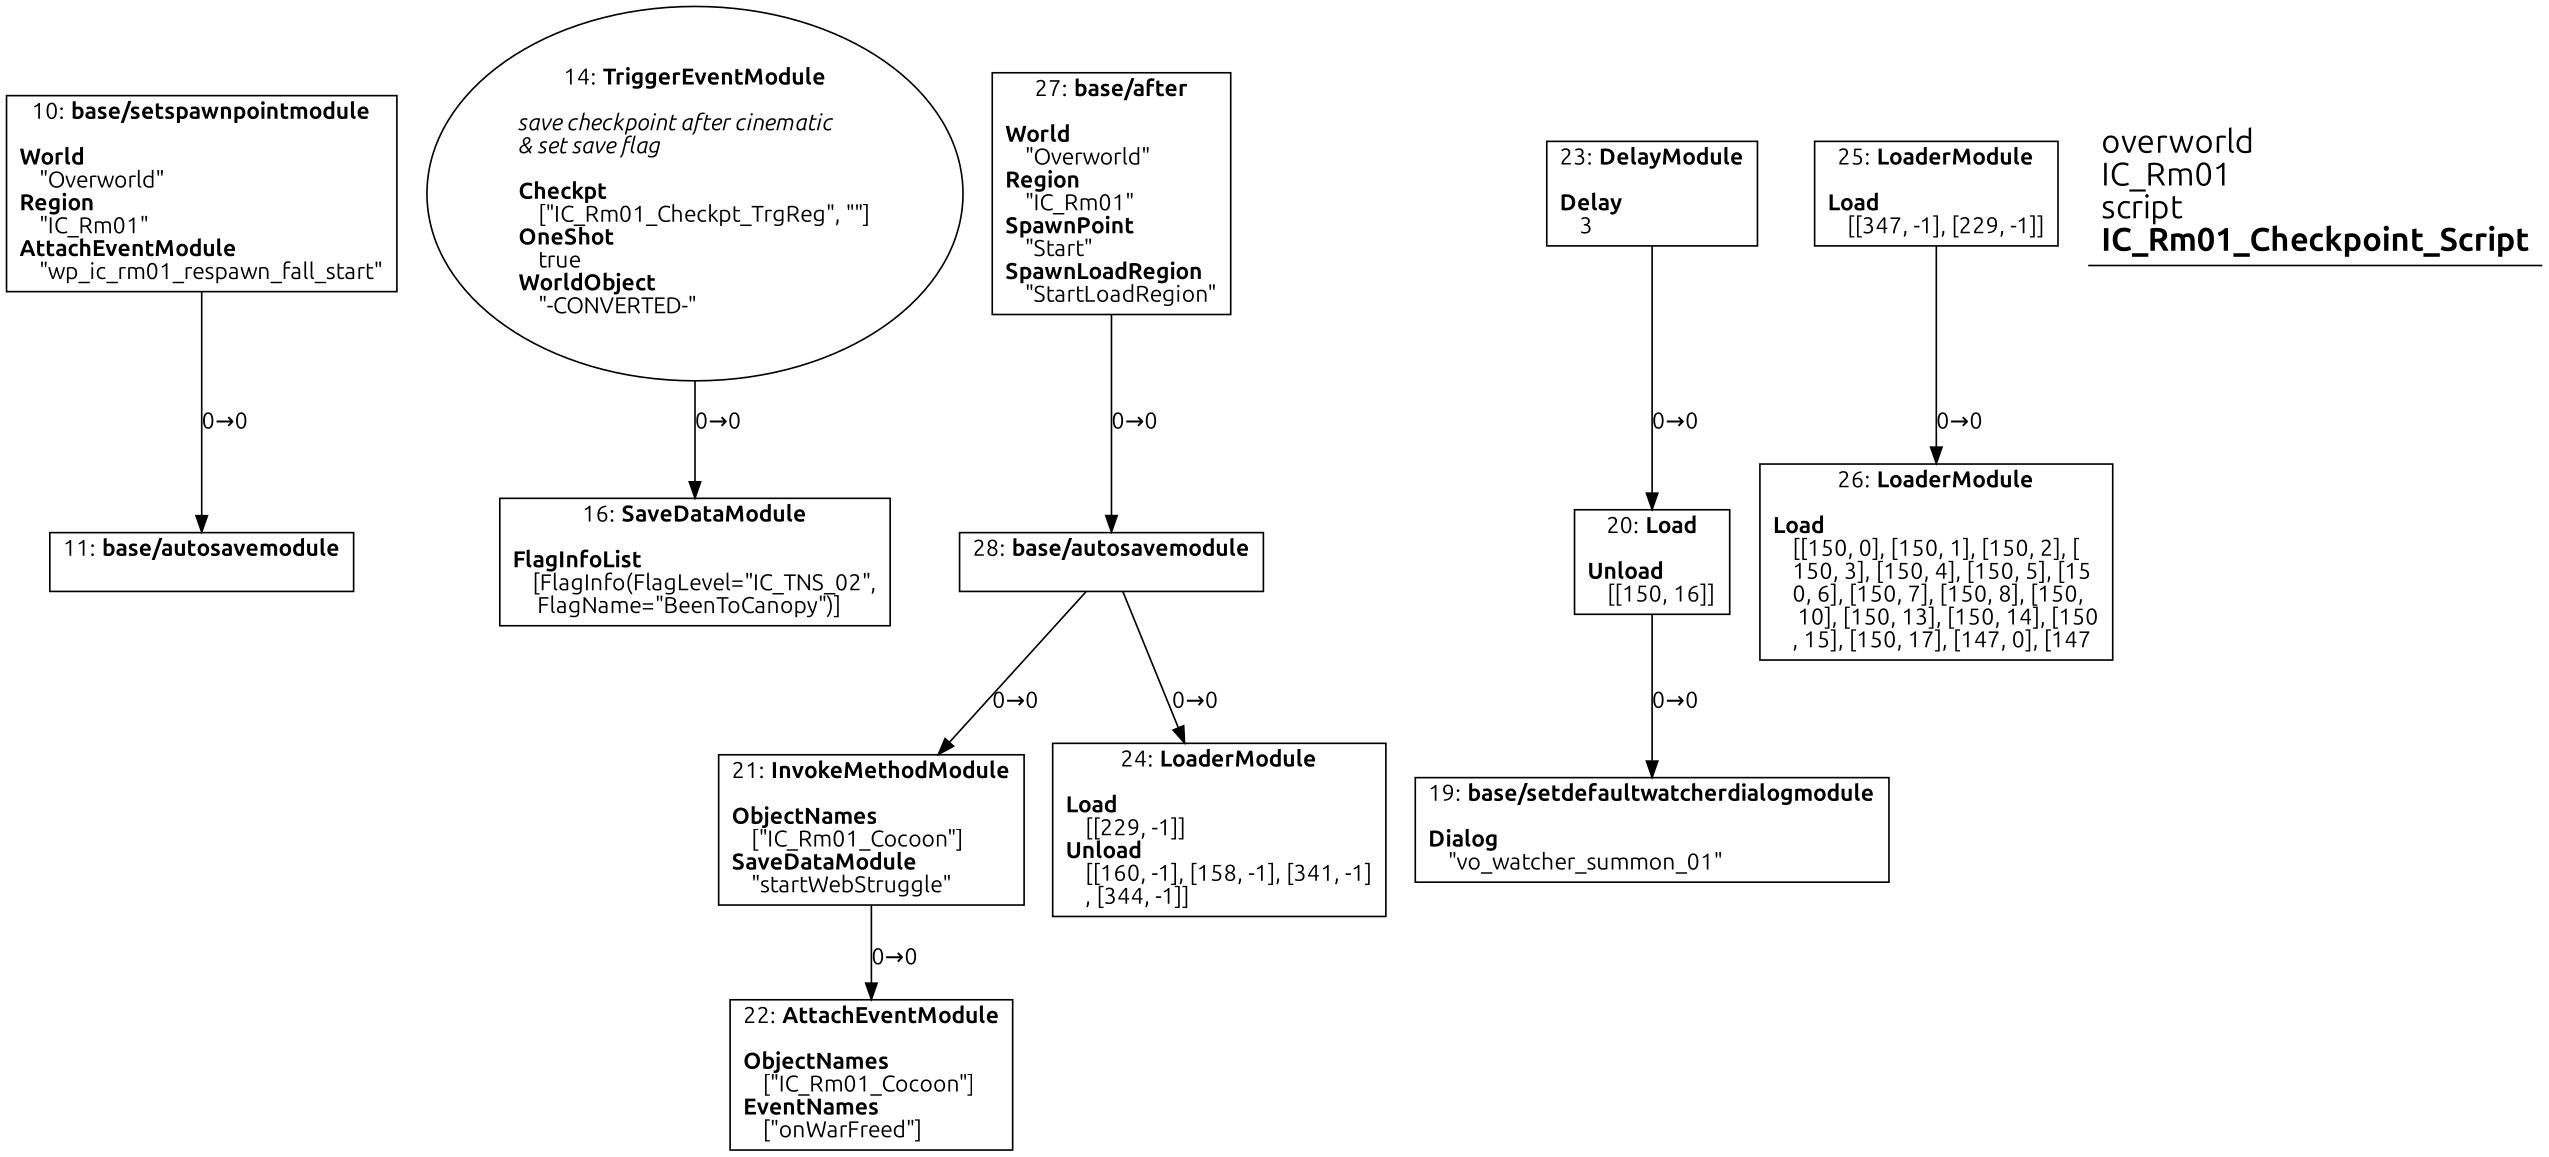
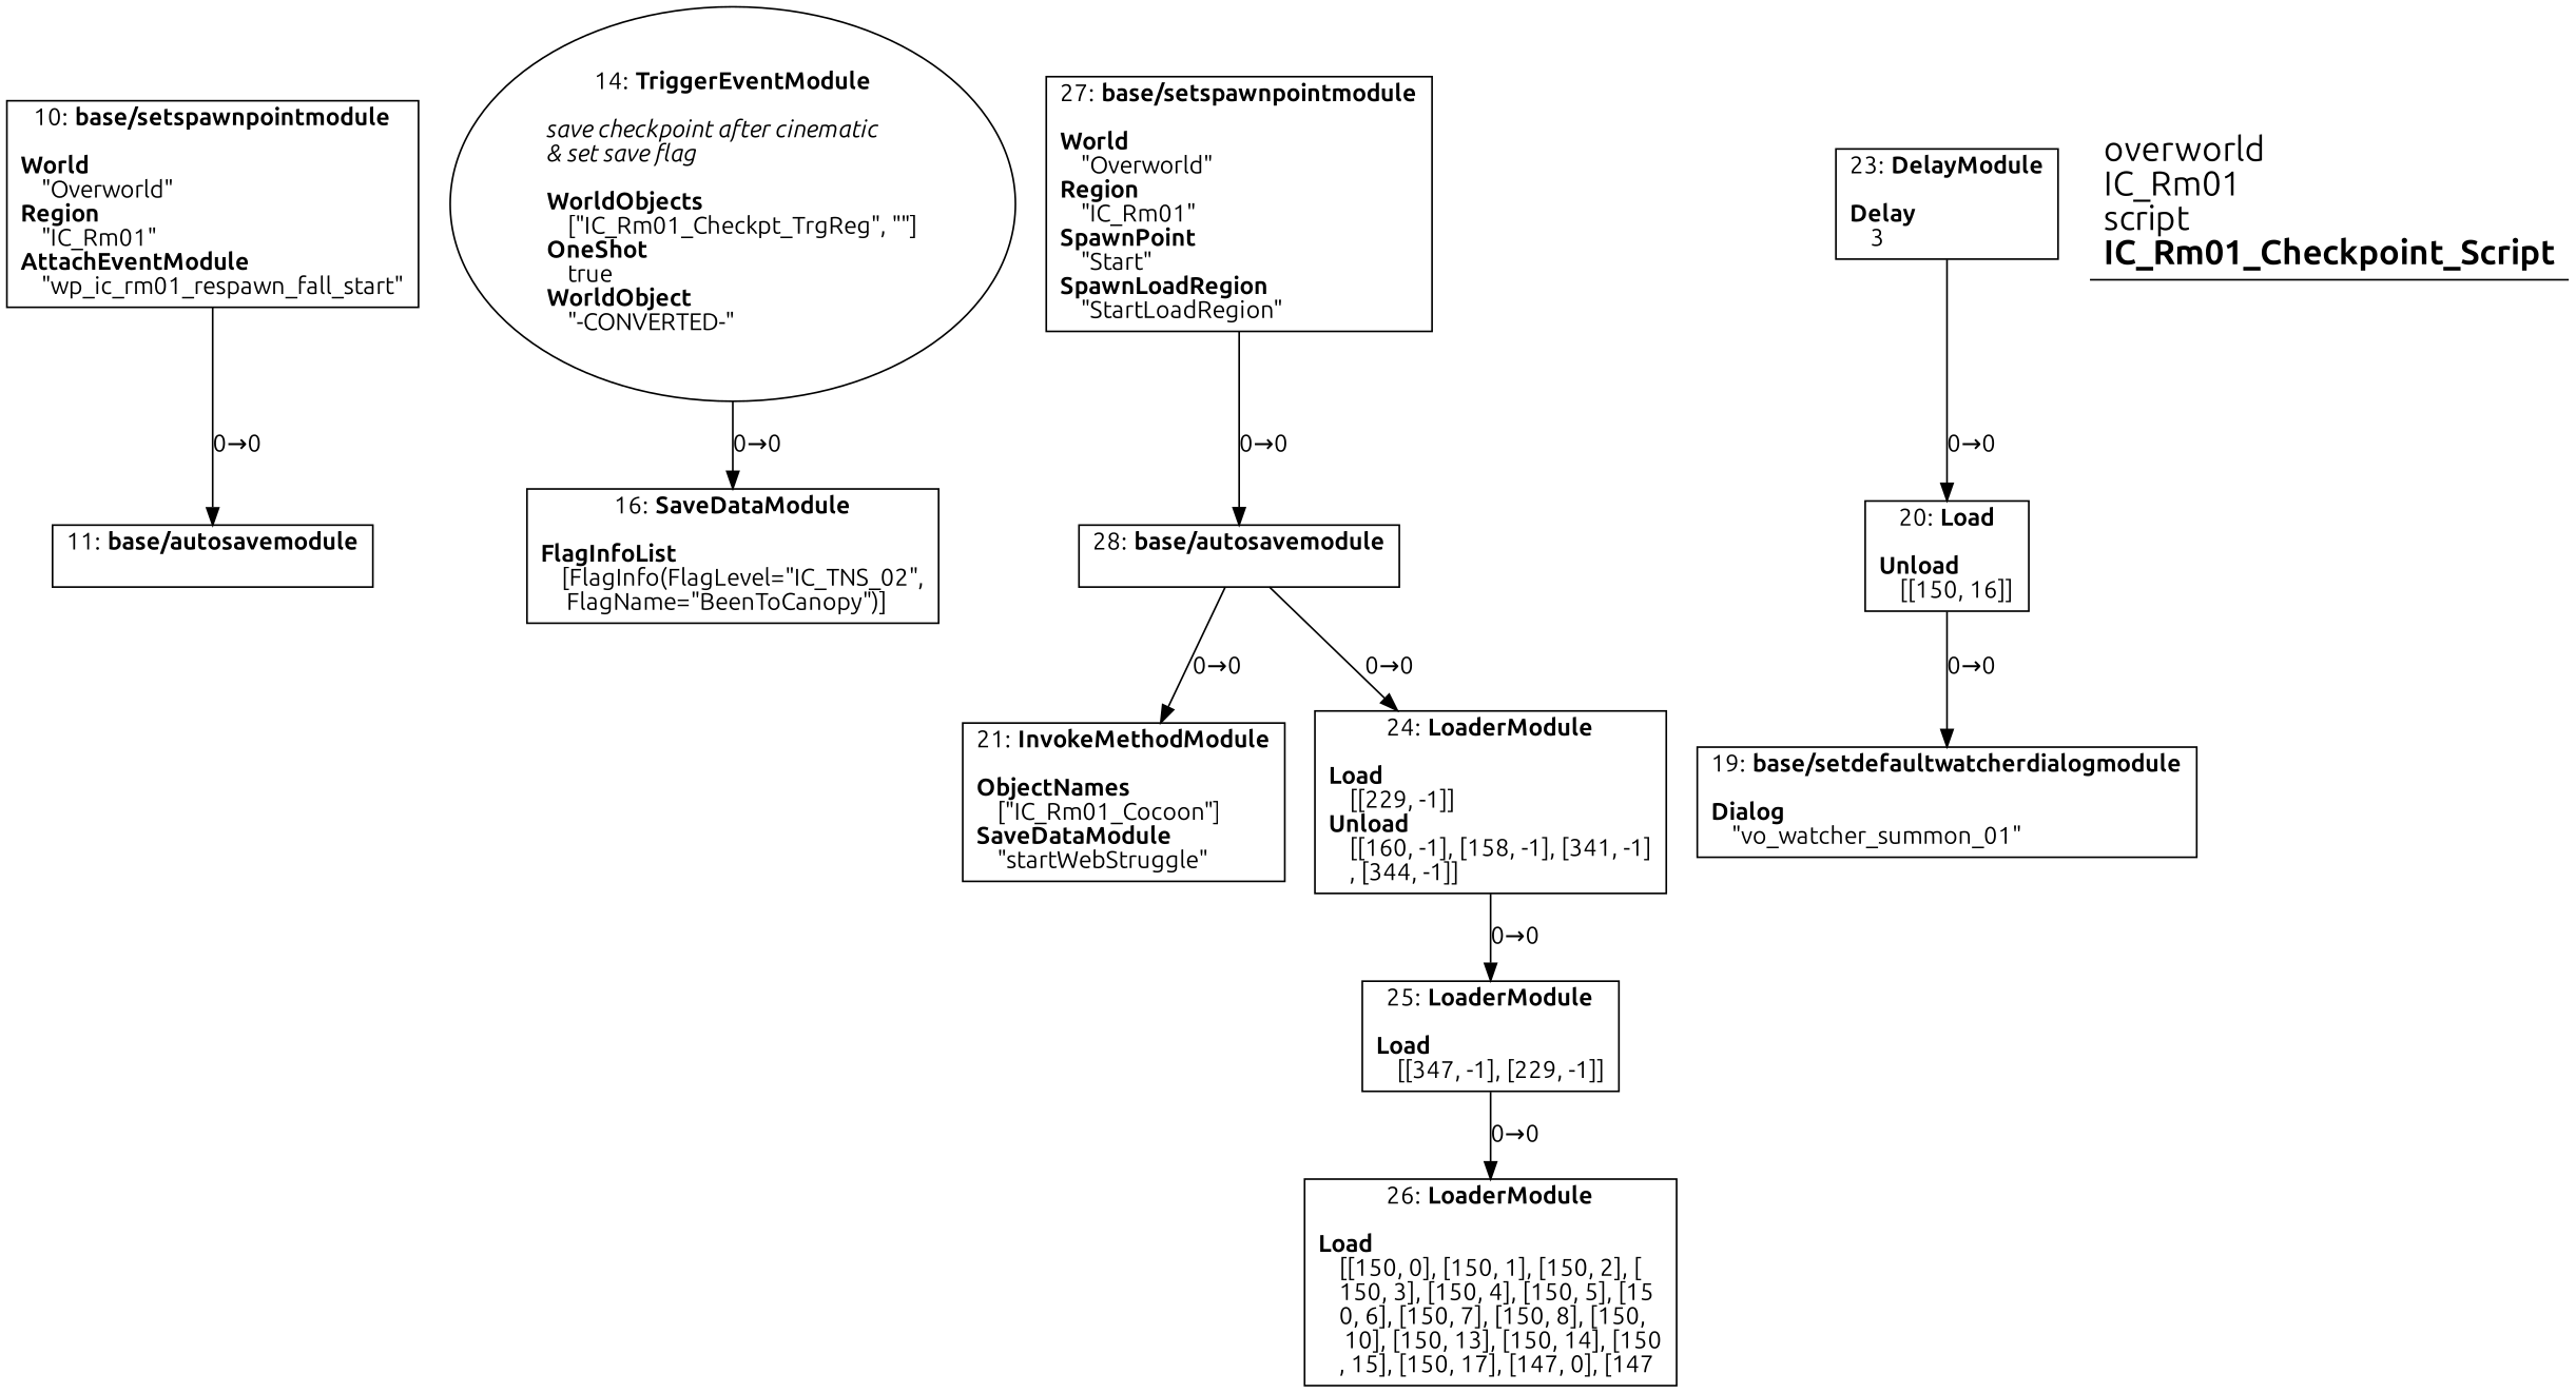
  digraph {
    fontname=Ubuntu
    splines=spline
    node [fontname=Ubuntu shape=box]
    edge [fontname=Ubuntu]
    n1 [label=<10: <b>base/setspawnpointmodule</b><br/><br/><b>World</b><br align="left"/>    &quot;Overworld&quot;<br align="left"/><b>Region</b><br align="left"/>    &quot;IC_Rm01&quot;<br align="left"/><b>AttachEventModule</b><br align="left"/>    &quot;wp_ic_rm01_respawn_fall_start&quot;<br align="left"/>>]
    n2 [label=<11: <b>base/autosavemodule</b><br/><br/>>]
-   n3 [label=<14: <b>TriggerEventModule</b><br/><br/><i>save checkpoint after cinematic <br align="left"/>&amp; set save flag<br align="left"/></i><br align="left"/><b>Checkpt</b><br align="left"/>    [&quot;IC_Rm01_Checkpt_TrgReg&quot;, &quot;&quot;]<br align="left"/><b>OneShot</b><br align="left"/>    true<br align="left"/><b>WorldObject</b><br align="left"/>    &quot;-CONVERTED-&quot;<br align="left"/>> shape=oval]
+   n3 [label=<14: <b>TriggerEventModule</b><br/><br/><i>save checkpoint after cinematic <br align="left"/>&amp; set save flag<br align="left"/></i><br align="left"/><b>WorldObjects</b><br align="left"/>    [&quot;IC_Rm01_Checkpt_TrgReg&quot;, &quot;&quot;]<br align="left"/><b>OneShot</b><br align="left"/>    true<br align="left"/><b>WorldObject</b><br align="left"/>    &quot;-CONVERTED-&quot;<br align="left"/>> shape=oval]
    n4 [label=<16: <b>SaveDataModule</b><br/><br/><b>FlagInfoList</b><br align="left"/>    [FlagInfo(FlagLevel=&quot;IC_TNS_02&quot;,<br align="left"/>     FlagName=&quot;BeenToCanopy&quot;)]<br align="left"/>>]
-   n5 [label=<27: <b>base/after</b><br/><br/><b>World</b><br align="left"/>    &quot;Overworld&quot;<br align="left"/><b>Region</b><br align="left"/>    &quot;IC_Rm01&quot;<br align="left"/><b>SpawnPoint</b><br align="left"/>    &quot;Start&quot;<br align="left"/><b>SpawnLoadRegion</b><br align="left"/>    &quot;StartLoadRegion&quot;<br align="left"/>>]
+   n5 [label=<27: <b>base/setspawnpointmodule</b><br/><br/><b>World</b><br align="left"/>    &quot;Overworld&quot;<br align="left"/><b>Region</b><br align="left"/>    &quot;IC_Rm01&quot;<br align="left"/><b>SpawnPoint</b><br align="left"/>    &quot;Start&quot;<br align="left"/><b>SpawnLoadRegion</b><br align="left"/>    &quot;StartLoadRegion&quot;<br align="left"/>>]
    n6 [label=<28: <b>base/autosavemodule</b><br/><br/>>]
    n7 [label=<21: <b>InvokeMethodModule</b><br/><br/><b>ObjectNames</b><br align="left"/>    [&quot;IC_Rm01_Cocoon&quot;]<br align="left"/><b>SaveDataModule</b><br align="left"/>    &quot;startWebStruggle&quot;<br align="left"/>>]
    n8 [label=<24: <b>LoaderModule</b><br/><br/><b>Load</b><br align="left"/>    [[229, -1]]<br align="left"/><b>Unload</b><br align="left"/>    [[160, -1], [158, -1], [341, -1]<br align="left"/>    , [344, -1]]<br align="left"/>>]
    n9 [label=<23: <b>DelayModule</b><br/><br/><b>Delay</b><br align="left"/>    3<br align="left"/>>]
    n10 [label=<20: <b>Load</b><br/><br/><b>Unload</b><br align="left"/>    [[150, 16]]<br align="left"/>>]
    n11 [label=<19: <b>base/setdefaultwatcherdialogmodule</b><br/><br/><b>Dialog</b><br align="left"/>    &quot;vo_watcher_summon_01&quot;<br align="left"/>>]
-   n12 [label=<22: <b>AttachEventModule</b><br/><br/><b>ObjectNames</b><br align="left"/>    [&quot;IC_Rm01_Cocoon&quot;]<br align="left"/><b>EventNames</b><br align="left"/>    [&quot;onWarFreed&quot;]<br align="left"/>>]
    n13 [label=<25: <b>LoaderModule</b><br/><br/><b>Load</b><br align="left"/>    [[347, -1], [229, -1]]<br align="left"/>>]
    n14 [label=<26: <b>LoaderModule</b><br/><br/><b>Load</b><br align="left"/>    [[150, 0], [150, 1], [150, 2], [<br align="left"/>    150, 3], [150, 4], [150, 5], [15<br align="left"/>    0, 6], [150, 7], [150, 8], [150,<br align="left"/>     10], [150, 13], [150, 14], [150<br align="left"/>    , 15], [150, 17], [147, 0], [147<br align="left"/>>]
    n15 [label=<<font point-size="20">overworld<br align="left"/>IC_Rm01<br align="left"/>script<br align="left"/><b>IC_Rm01_Checkpoint_Script</b><br align="left"/></font>> shape=underline]
    n1 -> n2 [label="0→0"]
    n3 -> n4 [label="0→0"]
    n5 -> n6 [label="0→0"]
    n6 -> n7 [label="0→0"]
    n6 -> n8 [label="0→0"]
-   n7 -> n12 [label="0→0"]
+   n8 -> n13 [label="0→0"]
    n9 -> n10 [label="0→0"]
    n10 -> n11 [label="0→0"]
    n13 -> n14 [label="0→0"]
  }
